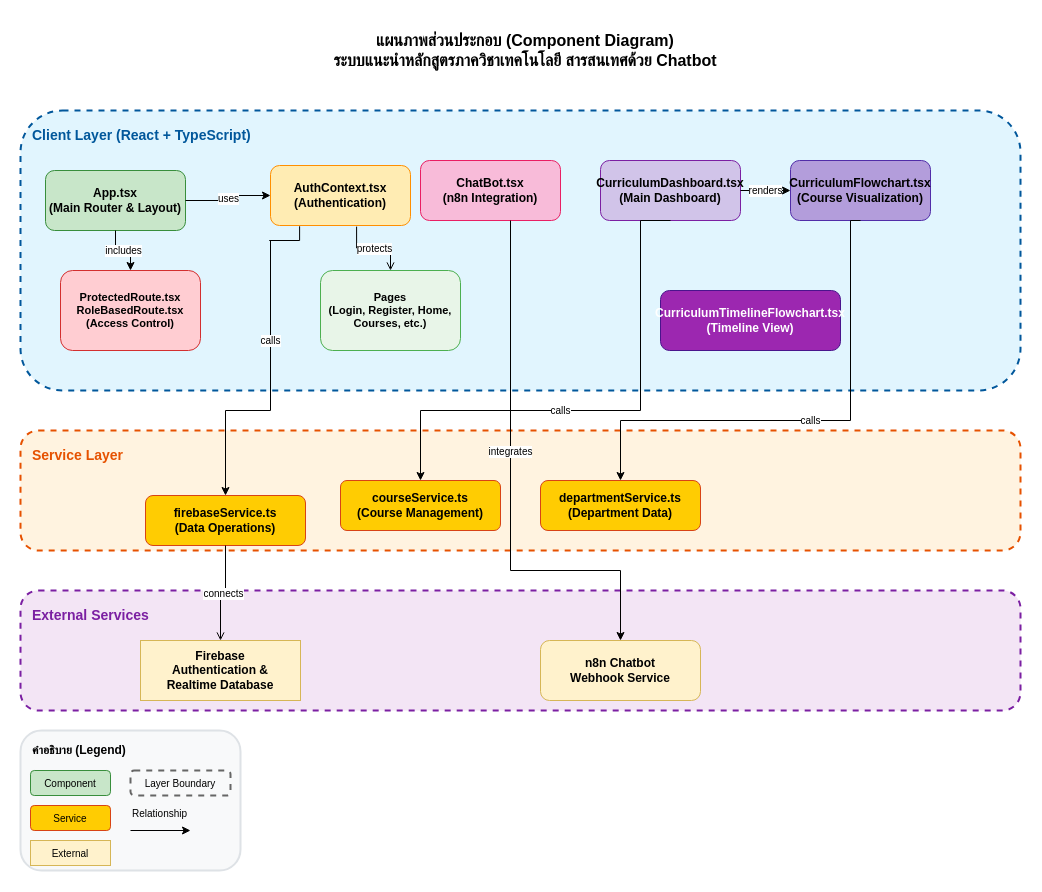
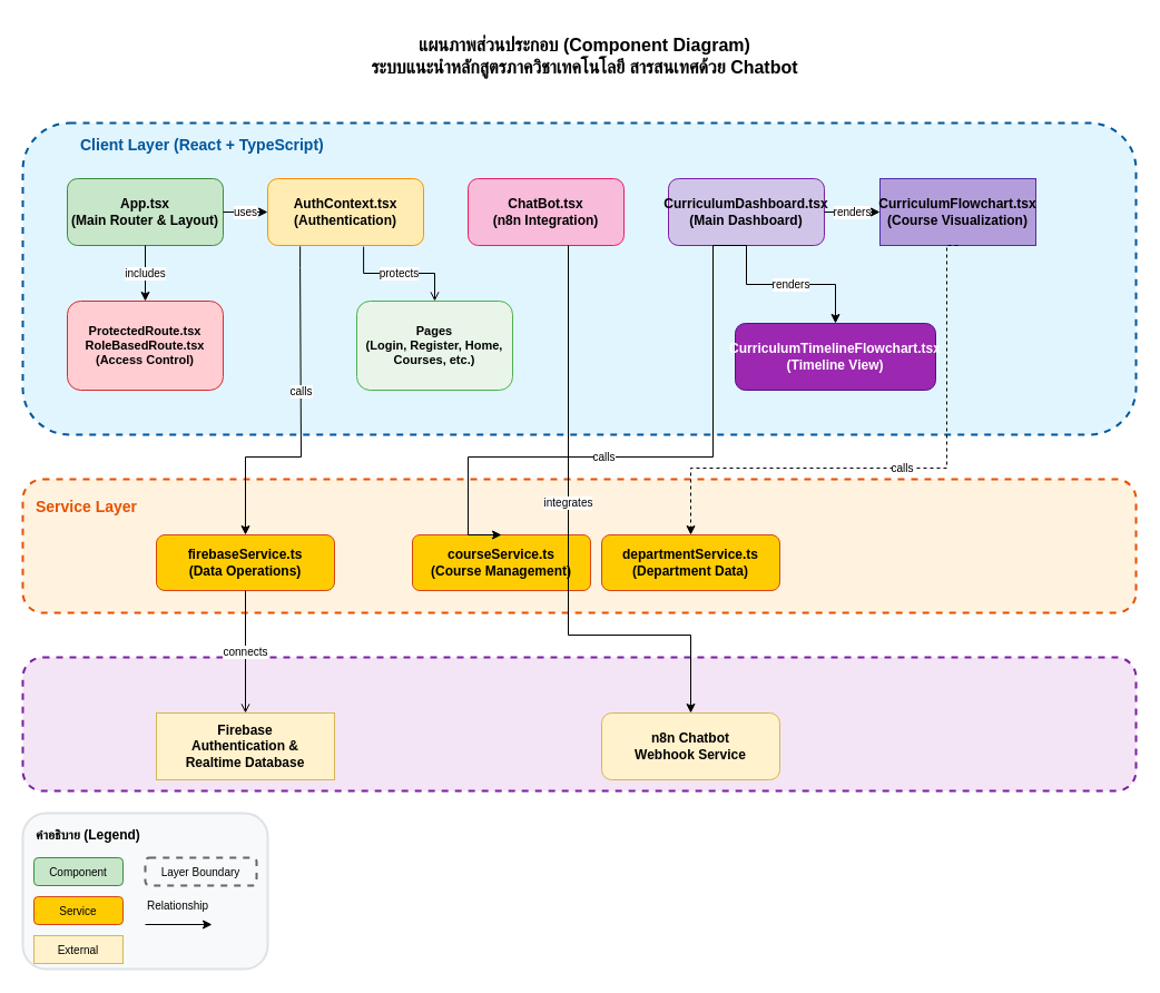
  <mxCell id="0" />
  <mxCell id="1" parent="0" />
  <mxCell id="2" value="แผนภาพส่วนประกอบ (Component Diagram)&lt;br&gt;ระบบแนะนำหลักสูตรภาควิชาเทคโนโลยี สารสนเทศด้วย Chatbot" style="text;html=1;strokeColor=none;fillColor=none;align=center;verticalAlign=middle;whiteSpace=wrap;rounded=0;fontSize=16;fontStyle=1;" parent="1" vertex="1"><mxGeometry x="240" y="20" width="570" height="60" as="geometry" /></mxCell>
  <mxCell id="3" value="" style="rounded=1;whiteSpace=wrap;html=1;fillColor=#e1f5fe;strokeColor=#01579b;strokeWidth=2;dashed=1;" parent="1" vertex="1"><mxGeometry x="20" y="110" width="1000" height="280" as="geometry" /></mxCell>
- <mxCell id="4" value="Client Layer (React + TypeScript)" style="text;html=1;strokeColor=none;fillColor=none;align=left;verticalAlign=top;whiteSpace=wrap;rounded=0;fontSize=14;fontStyle=1;fontColor=#01579b;" parent="1" vertex="1"><mxGeometry x="30" y="120" width="250" height="30" as="geometry" /></mxCell>
- <mxCell id="5" value="App.tsx&#10;(Main Router &amp; Layout)" style="rounded=1;whiteSpace=wrap;html=1;fillColor=#c8e6c9;strokeColor=#388e3c;fontSize=12;fontStyle=1;" parent="1" vertex="1"><mxGeometry x="45" y="170" width="140" height="60" as="geometry" /></mxCell>
- <mxCell id="6" value="AuthContext.tsx&#10;(Authentication)" style="rounded=1;whiteSpace=wrap;html=1;fillColor=#ffecb3;strokeColor=#ff8f00;fontSize=12;fontStyle=1;" parent="1" vertex="1"><mxGeometry x="270" y="165" width="140" height="60" as="geometry" /></mxCell>
+ <mxCell id="4" value="Client Layer (React + TypeScript)" style="text;html=1;strokeColor=none;fillColor=none;align=left;verticalAlign=top;whiteSpace=wrap;rounded=0;fontSize=14;fontStyle=1;fontColor=#01579b;" parent="1" vertex="1"><mxGeometry x="70" y="115" width="250" height="30" as="geometry" /></mxCell>
+ <mxCell id="5" value="App.tsx&#10;(Main Router &amp; Layout)" style="rounded=1;whiteSpace=wrap;html=1;fillColor=#c8e6c9;strokeColor=#388e3c;fontSize=12;fontStyle=1;" parent="1" vertex="1"><mxGeometry x="60" y="160" width="140" height="60" as="geometry" /></mxCell>
+ <mxCell id="6" value="AuthContext.tsx&#10;(Authentication)" style="rounded=1;whiteSpace=wrap;html=1;fillColor=#ffecb3;strokeColor=#ff8f00;fontSize=12;fontStyle=1;" parent="1" vertex="1"><mxGeometry x="240" y="160" width="140" height="60" as="geometry" /></mxCell>
  <mxCell id="7" value="ChatBot.tsx&#10;(n8n Integration)" style="rounded=1;whiteSpace=wrap;html=1;fillColor=#f8bbd9;strokeColor=#e91e63;fontSize=12;fontStyle=1;" parent="1" vertex="1"><mxGeometry x="420" y="160" width="140" height="60" as="geometry" /></mxCell>
  <mxCell id="8" value="CurriculumDashboard.tsx&#10;(Main Dashboard)" style="rounded=1;whiteSpace=wrap;html=1;fillColor=#d1c4e9;strokeColor=#7b1fa2;fontSize=12;fontStyle=1;" parent="1" vertex="1"><mxGeometry x="600" y="160" width="140" height="60" as="geometry" /></mxCell>
- <mxCell id="9" value="CurriculumFlowchart.tsx&#10;(Course Visualization)" style="rounded=1;whiteSpace=wrap;html=1;fillColor=#b39ddb;strokeColor=#512da8;fontSize=12;fontStyle=1;" parent="1" vertex="1"><mxGeometry x="790" y="160" width="140" height="60" as="geometry" /></mxCell>
+ <mxCell id="9" value="CurriculumFlowchart.tsx&#10;(Course Visualization)" style="whiteSpace=wrap;html=1;fillColor=#b39ddb;strokeColor=#512da8;fontSize=12;fontStyle=1;rounded=0;" parent="1" vertex="1"><mxGeometry x="790" y="160" width="140" height="60" as="geometry" /></mxCell>
  <mxCell id="10" value="CurriculumTimelineFlowchart.tsx&#10;(Timeline View)" style="rounded=1;whiteSpace=wrap;html=1;fillColor=#9c27b0;strokeColor=#4a148c;fontSize=12;fontStyle=1;fontColor=white;" parent="1" vertex="1"><mxGeometry x="660" y="290" width="180" height="60" as="geometry" /></mxCell>
  <mxCell id="11" value="ProtectedRoute.tsx&#10;RoleBasedRoute.tsx&#10;(Access Control)" style="rounded=1;whiteSpace=wrap;html=1;fillColor=#ffcdd2;strokeColor=#d32f2f;fontSize=11;fontStyle=1;" parent="1" vertex="1"><mxGeometry x="60" y="270" width="140" height="80" as="geometry" /></mxCell>
  <mxCell id="12" value="Pages&#10;(Login, Register, Home,&#10;Courses, etc.)" style="rounded=1;whiteSpace=wrap;html=1;fillColor=#e8f5e8;strokeColor=#4caf50;fontSize=11;fontStyle=1;" parent="1" vertex="1"><mxGeometry x="320" y="270" width="140" height="80" as="geometry" /></mxCell>
  <mxCell id="13" value="" style="rounded=1;whiteSpace=wrap;html=1;fillColor=#fff3e0;strokeColor=#e65100;strokeWidth=2;dashed=1;" parent="1" vertex="1"><mxGeometry x="20" y="430" width="1000" height="120" as="geometry" /></mxCell>
  <mxCell id="14" value="Service Layer" style="text;html=1;strokeColor=none;fillColor=none;align=left;verticalAlign=top;whiteSpace=wrap;rounded=0;fontSize=14;fontStyle=1;fontColor=#e65100;" parent="1" vertex="1"><mxGeometry x="30" y="440" width="150" height="30" as="geometry" /></mxCell>
- <mxCell id="15" value="firebaseService.ts&#10;(Data Operations)" style="rounded=1;whiteSpace=wrap;html=1;fillColor=#ffcc02;strokeColor=#d84315;fontSize=12;fontStyle=1;" parent="1" vertex="1"><mxGeometry x="145" y="495" width="160" height="50" as="geometry" /></mxCell>
- <mxCell id="16" value="courseService.ts&#10;(Course Management)" style="rounded=1;whiteSpace=wrap;html=1;fillColor=#ffcc02;strokeColor=#d84315;fontSize=12;fontStyle=1;arcSize=13;" parent="1" vertex="1"><mxGeometry x="340" y="480" width="160" height="50" as="geometry" /></mxCell>
+ <mxCell id="15" value="firebaseService.ts&#10;(Data Operations)" style="rounded=1;whiteSpace=wrap;html=1;fillColor=#ffcc02;strokeColor=#d84315;fontSize=12;fontStyle=1;" parent="1" vertex="1"><mxGeometry x="140" y="480" width="160" height="50" as="geometry" /></mxCell>
+ <mxCell id="16" value="courseService.ts&#10;(Course Management)" style="rounded=1;whiteSpace=wrap;html=1;fillColor=#ffcc02;strokeColor=#d84315;fontSize=12;fontStyle=1;arcSize=13;" parent="1" vertex="1"><mxGeometry x="370" y="480" width="160" height="50" as="geometry" /></mxCell>
  <mxCell id="17" value="departmentService.ts&#10;(Department Data)" style="rounded=1;whiteSpace=wrap;html=1;fillColor=#ffcc02;strokeColor=#d84315;fontSize=12;fontStyle=1;" parent="1" vertex="1"><mxGeometry x="540" y="480" width="160" height="50" as="geometry" /></mxCell>
  <mxCell id="18" value="" style="rounded=1;whiteSpace=wrap;html=1;fillColor=#f3e5f5;strokeColor=#7b1fa2;strokeWidth=2;dashed=1;" parent="1" vertex="1"><mxGeometry x="20" y="590" width="1000" height="120" as="geometry" /></mxCell>
- <mxCell id="19" value="External Services" style="text;html=1;strokeColor=none;fillColor=none;align=left;verticalAlign=top;whiteSpace=wrap;rounded=0;fontSize=14;fontStyle=1;fontColor=#7b1fa2;" parent="1" vertex="1"><mxGeometry x="30" y="600" width="150" height="30" as="geometry" /></mxCell>
  <mxCell id="20" value="Firebase&#10;Authentication &amp;&#10;Realtime Database" style="whiteSpace=wrap;html=1;fillColor=#fff2cc;strokeColor=#d6b656;fontSize=12;fontStyle=1;rounded=0;" parent="1" vertex="1"><mxGeometry x="140" y="640" width="160" height="60" as="geometry" /></mxCell>
  <mxCell id="21" value="n8n Chatbot&#10;Webhook Service" style="rounded=1;whiteSpace=wrap;html=1;fillColor=#fff2cc;strokeColor=#d6b656;fontSize=12;fontStyle=1;" parent="1" vertex="1"><mxGeometry x="540" y="640" width="160" height="60" as="geometry" /></mxCell>
  <mxCell id="22" value="uses" style="edgeStyle=orthogonalEdgeStyle;rounded=0;orthogonalLoop=1;jettySize=auto;html=1;exitX=1;exitY=0.5;exitDx=0;exitDy=0;entryX=0;entryY=0.5;entryDx=0;entryDy=0;fontSize=10;" parent="1" source="5" target="6" edge="1"><mxGeometry relative="1" as="geometry" /></mxCell>
  <mxCell id="23" value="includes" style="edgeStyle=orthogonalEdgeStyle;rounded=0;orthogonalLoop=1;jettySize=auto;html=1;exitX=0.5;exitY=1;exitDx=0;exitDy=0;entryX=0.5;entryY=0;entryDx=0;entryDy=0;fontSize=10;" parent="1" source="5" target="11" edge="1"><mxGeometry relative="1" as="geometry" /></mxCell>
  <mxCell id="24" value="protects" style="edgeStyle=orthogonalEdgeStyle;rounded=0;orthogonalLoop=1;jettySize=auto;html=1;exitX=0.615;exitY=1.019;exitDx=0;exitDy=0;entryX=0.5;entryY=0;entryDx=0;entryDy=0;fontSize=10;exitPerimeter=0;endArrow=open;" parent="1" source="6" target="12" edge="1"><mxGeometry relative="1" as="geometry" /></mxCell>
  <mxCell id="25" value="renders" style="edgeStyle=orthogonalEdgeStyle;rounded=0;orthogonalLoop=1;jettySize=auto;html=1;exitX=1;exitY=0.5;exitDx=0;exitDy=0;entryX=0;entryY=0.5;entryDx=0;entryDy=0;fontSize=10;" parent="1" source="8" target="9" edge="1"><mxGeometry relative="1" as="geometry" /></mxCell>
+ <mxCell id="26" value="renders" style="edgeStyle=orthogonalEdgeStyle;rounded=0;orthogonalLoop=1;jettySize=auto;html=1;exitX=0.5;exitY=1;exitDx=0;exitDy=0;entryX=0.5;entryY=0;entryDx=0;entryDy=0;fontSize=10;" parent="1" source="8" target="10" edge="1"><mxGeometry relative="1" as="geometry" /></mxCell>
  <mxCell id="27" value="calls" style="edgeStyle=orthogonalEdgeStyle;rounded=0;orthogonalLoop=1;jettySize=auto;html=1;exitX=0.208;exitY=1.013;exitDx=0;exitDy=0;entryX=0.5;entryY=0;entryDx=0;entryDy=0;fontSize=10;exitPerimeter=0;" parent="1" source="6" target="15" edge="1"><mxGeometry x="-0.161" relative="1" as="geometry"><Array as="points"><mxPoint x="269" y="240" /><mxPoint x="270" y="240" /><mxPoint x="270" y="410" /><mxPoint x="220" y="410" /></Array><mxPoint as="offset" /></mxGeometry></mxCell>
  <mxCell id="28" value="calls" style="edgeStyle=orthogonalEdgeStyle;rounded=0;orthogonalLoop=1;jettySize=auto;html=1;exitX=0.5;exitY=1;exitDx=0;exitDy=0;entryX=0.5;entryY=0;entryDx=0;entryDy=0;fontSize=10;" parent="1" source="8" target="16" edge="1"><mxGeometry x="0.177" relative="1" as="geometry"><Array as="points"><mxPoint x="640" y="220" /><mxPoint x="640" y="410" /><mxPoint x="420" y="410" /></Array><mxPoint as="offset" /></mxGeometry></mxCell>
- <mxCell id="29" value="calls" style="edgeStyle=orthogonalEdgeStyle;rounded=0;orthogonalLoop=1;jettySize=auto;html=1;exitX=0.5;exitY=1;exitDx=0;exitDy=0;entryX=0.5;entryY=0;entryDx=0;entryDy=0;fontSize=10;" parent="1" source="9" target="17" edge="1"><mxGeometry relative="1" as="geometry"><Array as="points"><mxPoint x="850" y="420" /><mxPoint x="620" y="420" /></Array></mxGeometry></mxCell>
+ <mxCell id="29" value="calls" style="edgeStyle=orthogonalEdgeStyle;rounded=0;orthogonalLoop=1;jettySize=auto;html=1;exitX=0.5;exitY=1;exitDx=0;exitDy=0;entryX=0.5;entryY=0;entryDx=0;entryDy=0;fontSize=10;dashed=1;" parent="1" source="9" target="17" edge="1"><mxGeometry relative="1" as="geometry"><Array as="points"><mxPoint x="850" y="420" /><mxPoint x="620" y="420" /></Array></mxGeometry></mxCell>
  <mxCell id="30" value="connects" style="edgeStyle=orthogonalEdgeStyle;rounded=0;orthogonalLoop=1;jettySize=auto;html=1;exitX=0.5;exitY=1;exitDx=0;exitDy=0;entryX=0.5;entryY=0;entryDx=0;entryDy=0;fontSize=10;endArrow=open;" parent="1" source="15" target="20" edge="1"><mxGeometry relative="1" as="geometry" /></mxCell>
  <mxCell id="31" value="integrates" style="edgeStyle=orthogonalEdgeStyle;rounded=0;orthogonalLoop=1;jettySize=auto;html=1;entryX=0.5;entryY=0;entryDx=0;entryDy=0;fontSize=10;" parent="1" target="21" edge="1"><mxGeometry x="-0.127" relative="1" as="geometry"><Array as="points"><mxPoint x="510" y="220" /><mxPoint x="510" y="570" /><mxPoint x="620" y="570" /></Array><mxPoint x="510" y="220" as="sourcePoint" /><mxPoint as="offset" /></mxGeometry></mxCell>
  <mxCell id="32" value="" style="group" vertex="1" connectable="0" parent="1"><mxGeometry x="20" y="730" width="220" height="140" as="geometry" /></mxCell>
  <mxCell id="33" value="" style="rounded=1;whiteSpace=wrap;html=1;fillColor=#f8f9fa;strokeColor=#dee2e6;strokeWidth=2;" parent="32" vertex="1"><mxGeometry width="220" height="140" as="geometry" /></mxCell>
  <mxCell id="34" value="คำอธิบาย (Legend)" style="text;html=1;strokeColor=none;fillColor=none;align=left;verticalAlign=middle;whiteSpace=wrap;rounded=0;fontSize=12;fontStyle=1;" parent="32" vertex="1"><mxGeometry x="10" y="10" width="120" height="20" as="geometry" /></mxCell>
  <mxCell id="35" value="Component" style="rounded=1;whiteSpace=wrap;html=1;fillColor=#c8e6c9;strokeColor=#388e3c;fontSize=10;" parent="32" vertex="1"><mxGeometry x="10" y="40" width="80" height="25" as="geometry" /></mxCell>
  <mxCell id="36" value="Service" style="rounded=1;whiteSpace=wrap;html=1;fillColor=#ffcc02;strokeColor=#d84315;fontSize=10;" parent="32" vertex="1"><mxGeometry x="10" y="75" width="80" height="25" as="geometry" /></mxCell>
  <mxCell id="37" value="External" style="whiteSpace=wrap;html=1;fillColor=#fff2cc;strokeColor=#d6b656;fontSize=10;rounded=0;" parent="32" vertex="1"><mxGeometry x="10" y="110" width="80" height="25" as="geometry" /></mxCell>
  <mxCell id="38" value="Layer Boundary" style="rounded=1;whiteSpace=wrap;html=1;fillColor=none;strokeColor=#666666;strokeWidth=2;dashed=1;fontSize=10;" parent="32" vertex="1"><mxGeometry x="110" y="40" width="100" height="25" as="geometry" /></mxCell>
  <mxCell id="39" value="Relationship" style="text;html=1;strokeColor=none;fillColor=none;align=left;verticalAlign=middle;whiteSpace=wrap;rounded=0;fontSize=10;" parent="32" vertex="1"><mxGeometry x="110" y="75" width="80" height="15" as="geometry" /></mxCell>
  <mxCell id="40" value="" style="edgeStyle=orthogonalEdgeStyle;rounded=0;orthogonalLoop=1;jettySize=auto;html=1;fontSize=10;" parent="32" edge="1"><mxGeometry relative="1" as="geometry"><mxPoint x="110" y="100" as="sourcePoint" /><mxPoint x="170" y="100" as="targetPoint" /></mxGeometry></mxCell>
